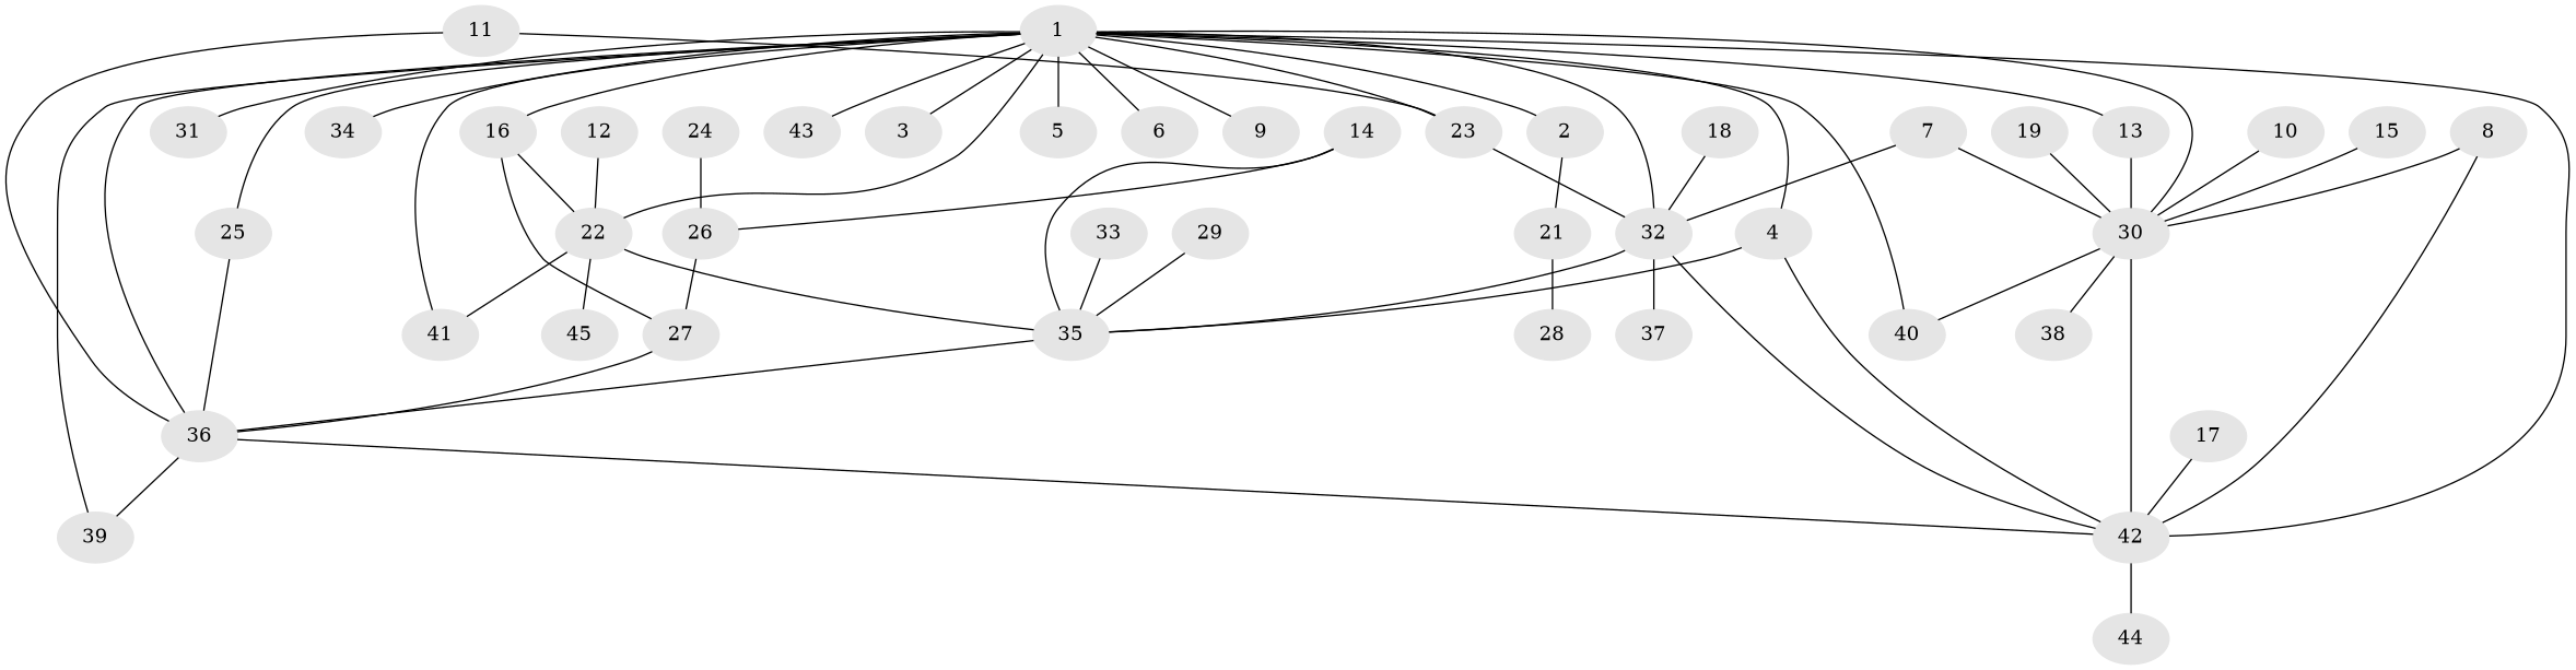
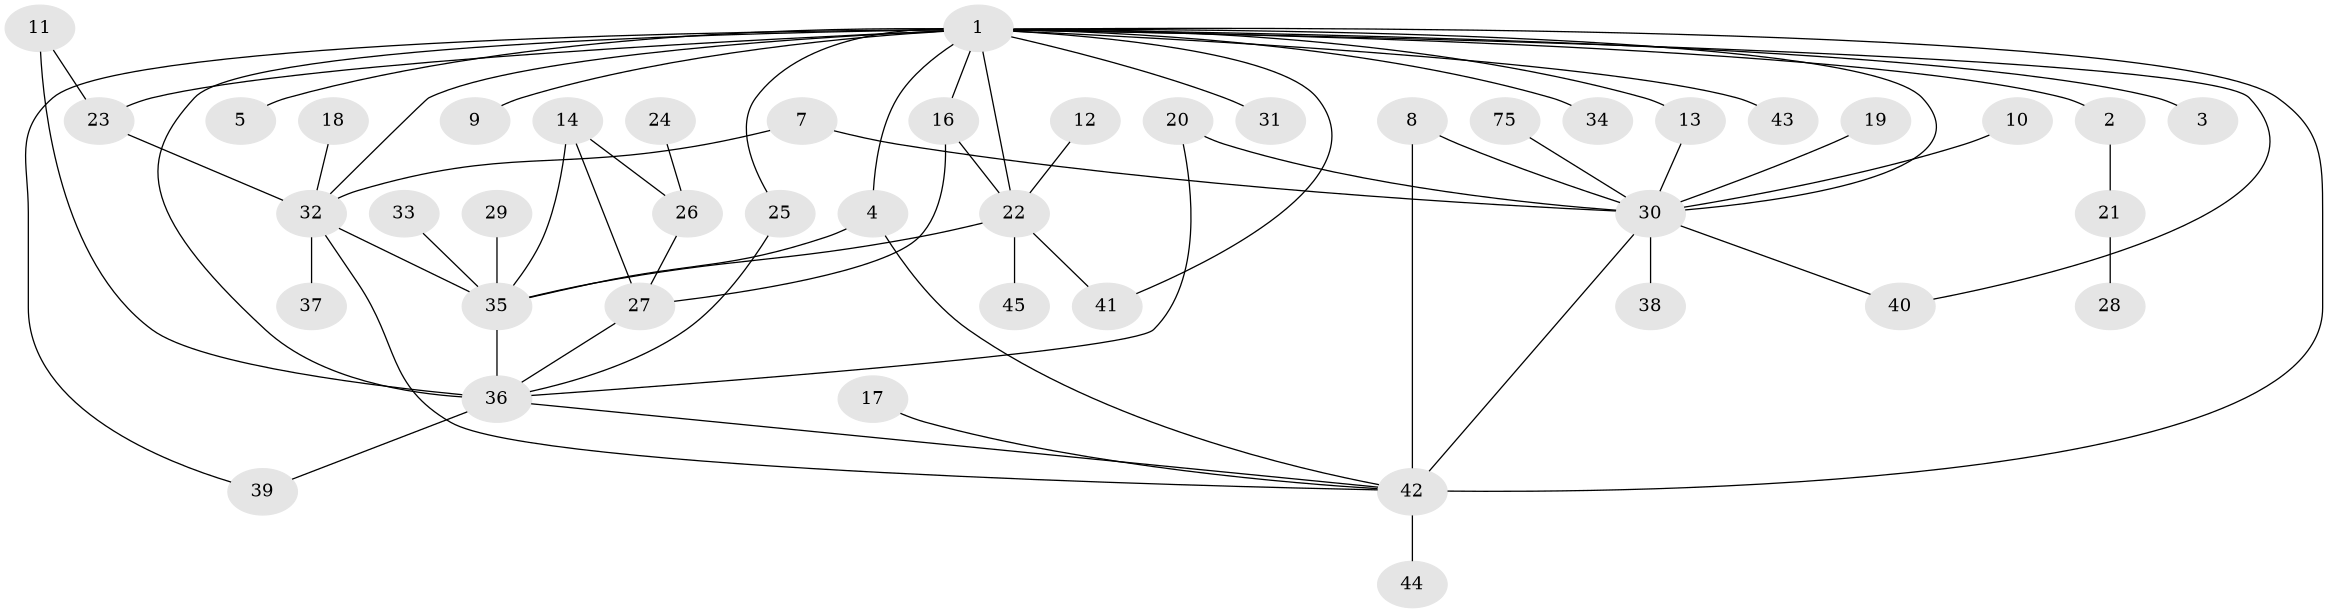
  graph {
    node [color=gray90 style=filled]
    edge [weight=1.0]
    1
    2
    3
    4
    5
-   6
    9
    13
    16
    22
    23
    25
    30
    31
    32
    34
    36
    39
    40
    41
    42
    43
    21
    35
    27
    45
    38
    37
    44
    28
    7
    8
    10
    11
    12
    14
    26
-   15
+   15 [label=75]
    17
    18
    19
+   20
    24
    29
    33
    1 -- 2
    1 -- 3
    1 -- 4
    1 -- 5
-   1 -- 6
    1 -- 9
    1 -- 13
    1 -- 16
    1 -- 22
    1 -- 23
    1 -- 25
    1 -- 30
    1 -- 31
    1 -- 32 [weight=2.0]
    1 -- 34
    1 -- 36 [weight=3.0]
    1 -- 39
    1 -- 40
    1 -- 41
    1 -- 42 [weight=2.0]
    1 -- 43
    2 -- 21
    4 -- 42
    4 -- 35
    13 -- 30 [weight=2.0]
    16 -- 22
    16 -- 27
    22 -- 41
    22 -- 35
    22 -- 45
    23 -- 32
    25 -- 36
    30 -- 40
    30 -- 42 [weight=2.0]
    30 -- 38
    32 -- 42
    32 -- 35
    32 -- 37
    36 -- 39
    36 -- 42
    42 -- 44
    21 -- 28
    35 -- 36 [weight=2.0]
    27 -- 36
    7 -- 30
    7 -- 32
    8 -- 30
    8 -- 42
    10 -- 30
    11 -- 23
    11 -- 36
    12 -- 22
    14 -- 35
+   14 -- 27
    14 -- 26
    26 -- 27
    15 -- 30
    17 -- 42
    18 -- 32
    19 -- 30
+   20 -- 30
+   20 -- 36
    24 -- 26
    29 -- 35
    33 -- 35
  }
